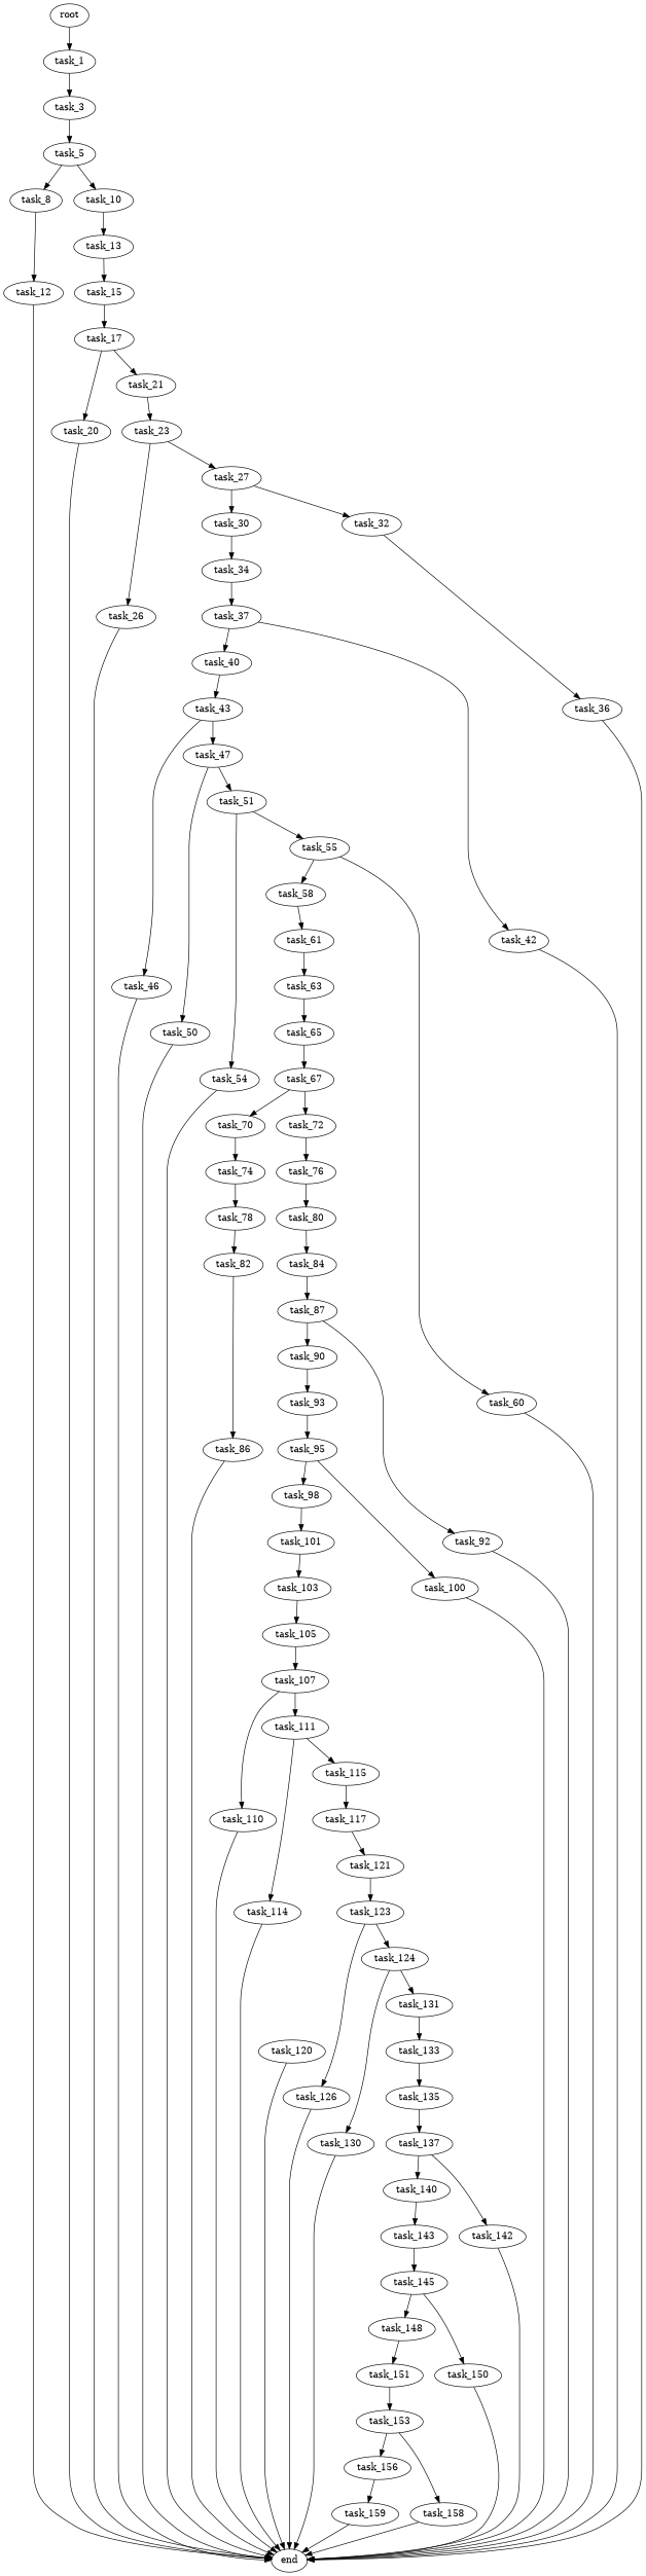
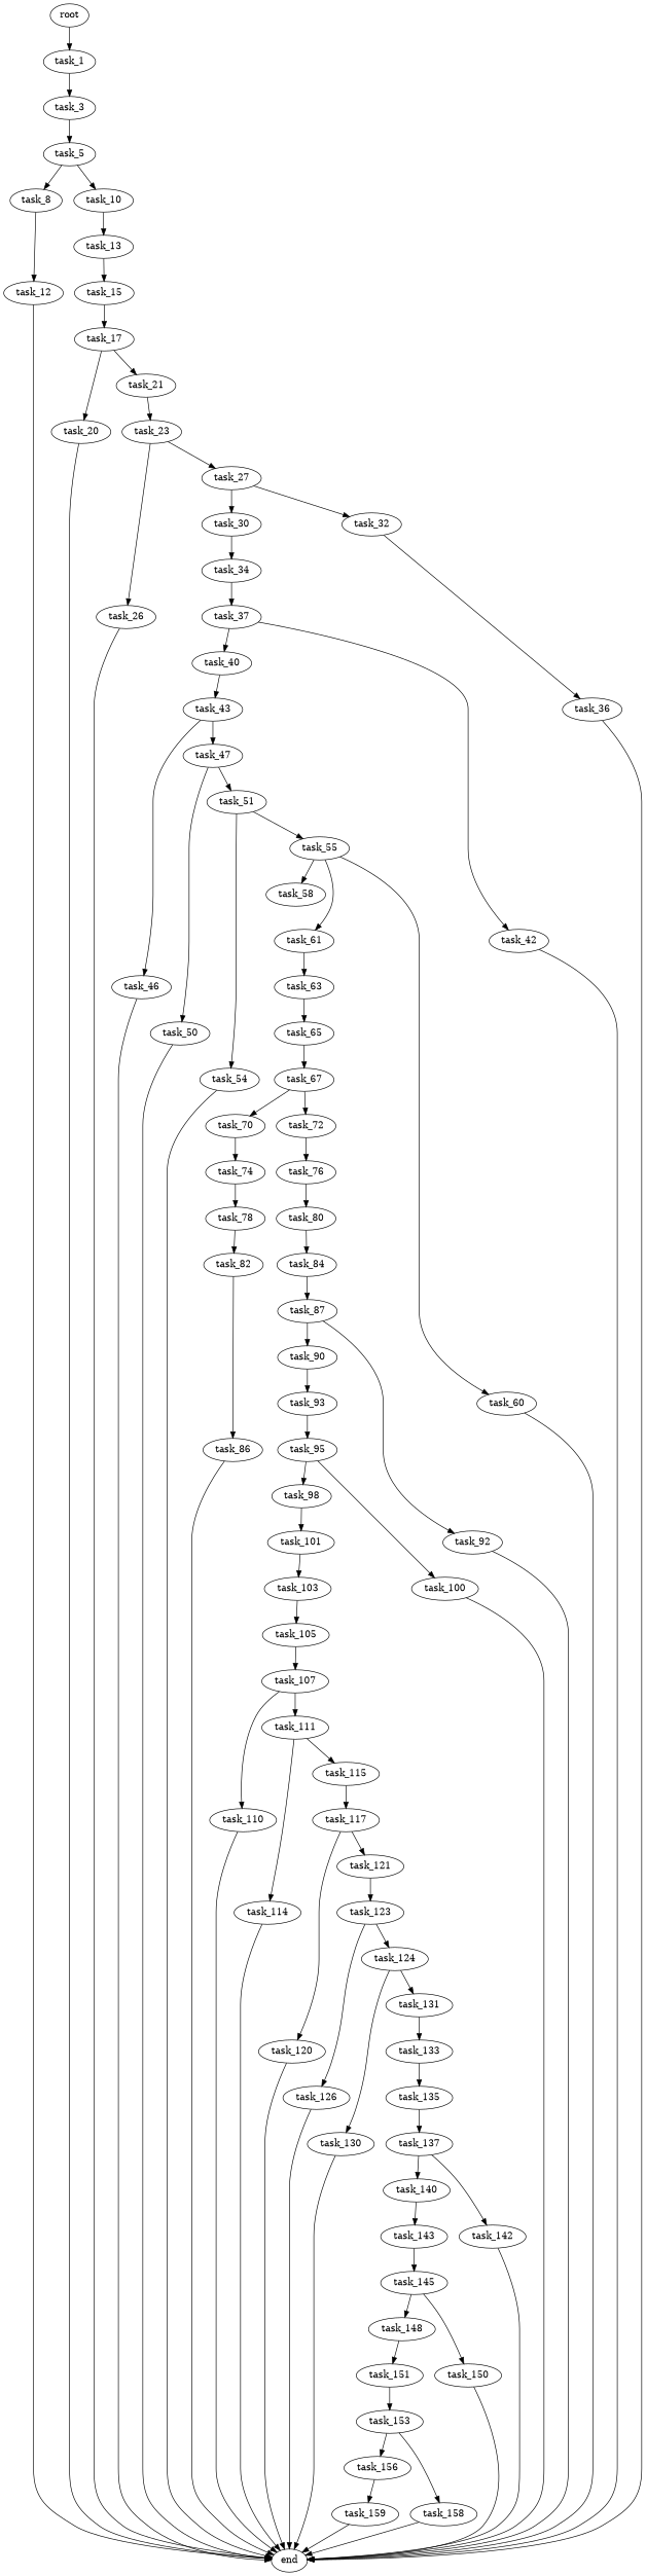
  digraph {
    root
    task_1
    task_3
    task_5
    task_8
    task_10
    task_12
    task_13
    end
    task_15
    task_17
    task_20
    task_21
    task_23
    task_26
    task_27
    task_30
    task_32
    task_34
    task_36
    task_37
    task_40
    task_42
    task_43
    task_46
    task_47
    task_50
    task_51
    task_54
    task_55
    task_58
    task_60
    task_61
    task_63
    task_65
    task_67
    task_70
    task_72
    task_74
    task_76
    task_78
    task_80
    task_82
    task_84
    task_86
    task_87
    task_90
    task_92
    task_93
    task_95
    task_98
    task_100
    task_101
    task_103
    task_105
    task_107
    task_110
    task_111
    task_114
    task_115
    task_117
    task_120
    task_121
    task_123
    task_126
    n66 [label=task_124]
    task_130
    task_131
    task_133
    task_135
    task_137
    task_140
    task_142
    task_143
    task_145
    task_148
    task_150
    task_151
    task_153
    task_156
    task_158
    task_159
    root -> task_1
    task_1 -> task_3
    task_3 -> task_5
    task_5 -> task_8
    task_5 -> task_10
    task_8 -> task_12
    task_10 -> task_13
    task_12 -> end
    task_13 -> task_15
    task_15 -> task_17
    task_17 -> task_20
    task_17 -> task_21
    task_20 -> end
    task_21 -> task_23
    task_23 -> task_26
    task_23 -> task_27
    task_26 -> end
    task_27 -> task_30
    task_27 -> task_32
    task_30 -> task_34
    task_32 -> task_36
    task_34 -> task_37
    task_36 -> end
    task_37 -> task_40
    task_37 -> task_42
    task_40 -> task_43
    task_42 -> end
    task_43 -> task_46
    task_43 -> task_47
    task_46 -> end
    task_47 -> task_50
    task_47 -> task_51
    task_50 -> end
    task_51 -> task_54
    task_51 -> task_55
    task_54 -> end
    task_55 -> task_58
    task_55 -> task_60
-   task_58 -> task_61
+   task_55 -> task_61
    task_60 -> end
    task_61 -> task_63
    task_63 -> task_65
    task_65 -> task_67
    task_67 -> task_70
    task_67 -> task_72
    task_70 -> task_74
    task_72 -> task_76
    task_74 -> task_78
    task_76 -> task_80
    task_78 -> task_82
    task_80 -> task_84
    task_82 -> task_86
    task_84 -> task_87
    task_86 -> end
    task_87 -> task_90
    task_87 -> task_92
    task_90 -> task_93
    task_92 -> end
    task_93 -> task_95
    task_95 -> task_98
    task_95 -> task_100
    task_98 -> task_101
    task_100 -> end
    task_101 -> task_103
    task_103 -> task_105
    task_105 -> task_107
    task_107 -> task_110
    task_107 -> task_111
    task_110 -> end
    task_111 -> task_114
    task_111 -> task_115
    task_114 -> end
    task_115 -> task_117
+   task_117 -> task_120
    task_117 -> task_121
    task_120 -> end
    task_121 -> task_123
    task_123 -> task_126
    task_123 -> n66
    task_126 -> end
    n66 -> task_130
    n66 -> task_131
    task_130 -> end
    task_131 -> task_133
    task_133 -> task_135
    task_135 -> task_137
    task_137 -> task_140
    task_137 -> task_142
    task_140 -> task_143
    task_142 -> end
    task_143 -> task_145
    task_145 -> task_148
    task_145 -> task_150
    task_148 -> task_151
    task_150 -> end
    task_151 -> task_153
    task_153 -> task_156
    task_153 -> task_158
    task_156 -> task_159
    task_158 -> end
    task_159 -> end
  }
